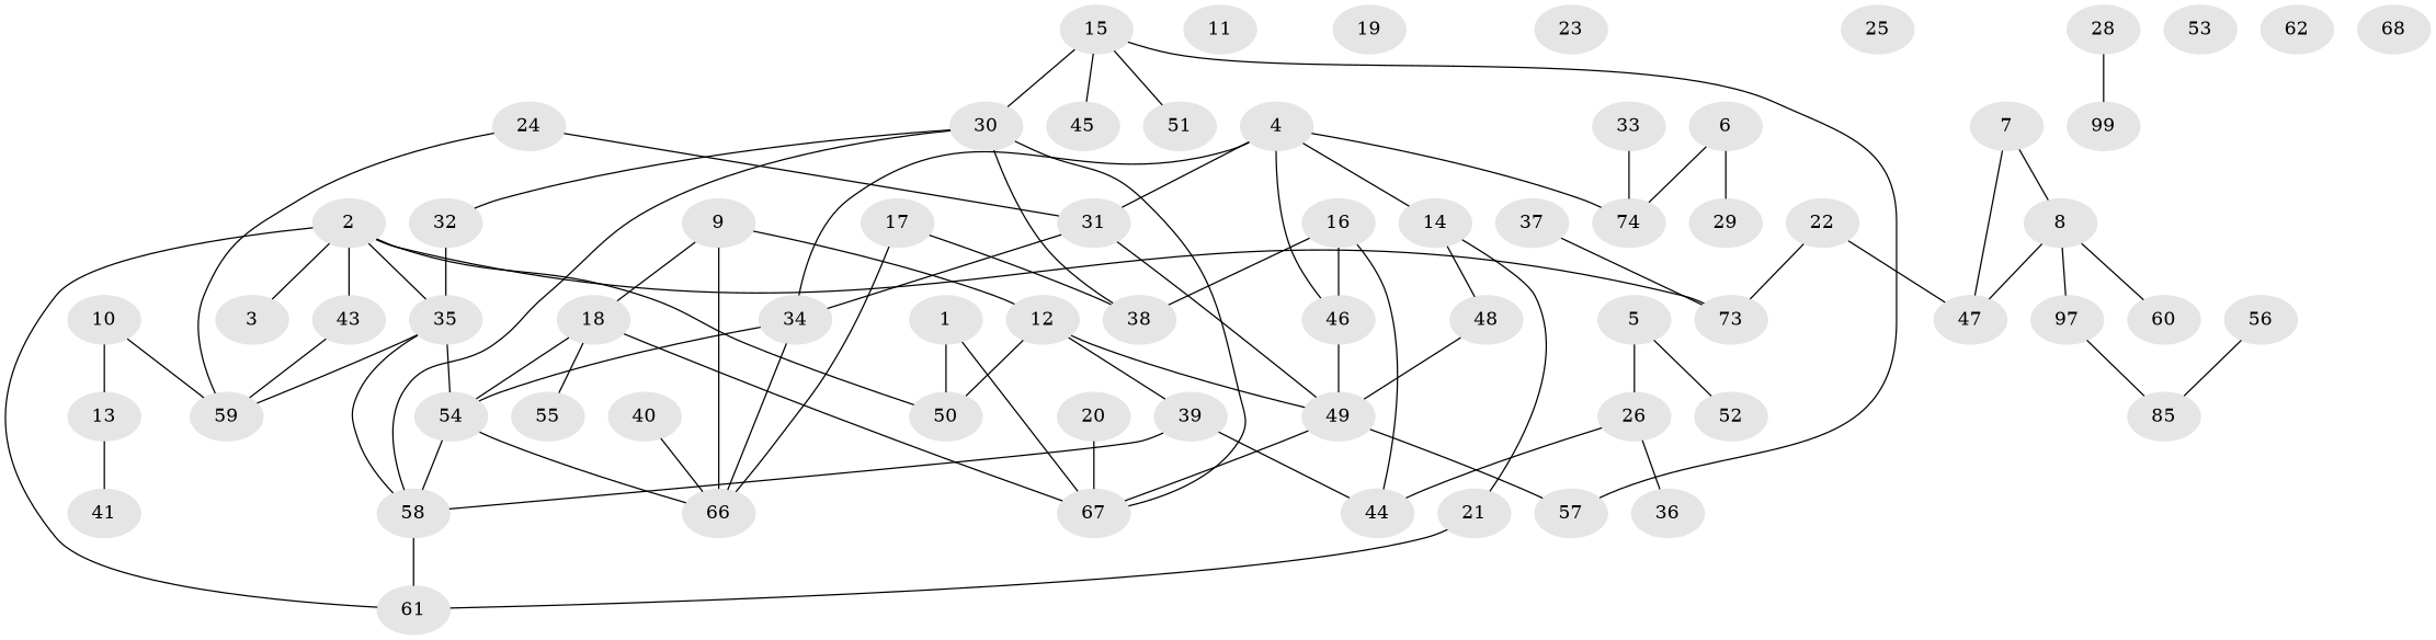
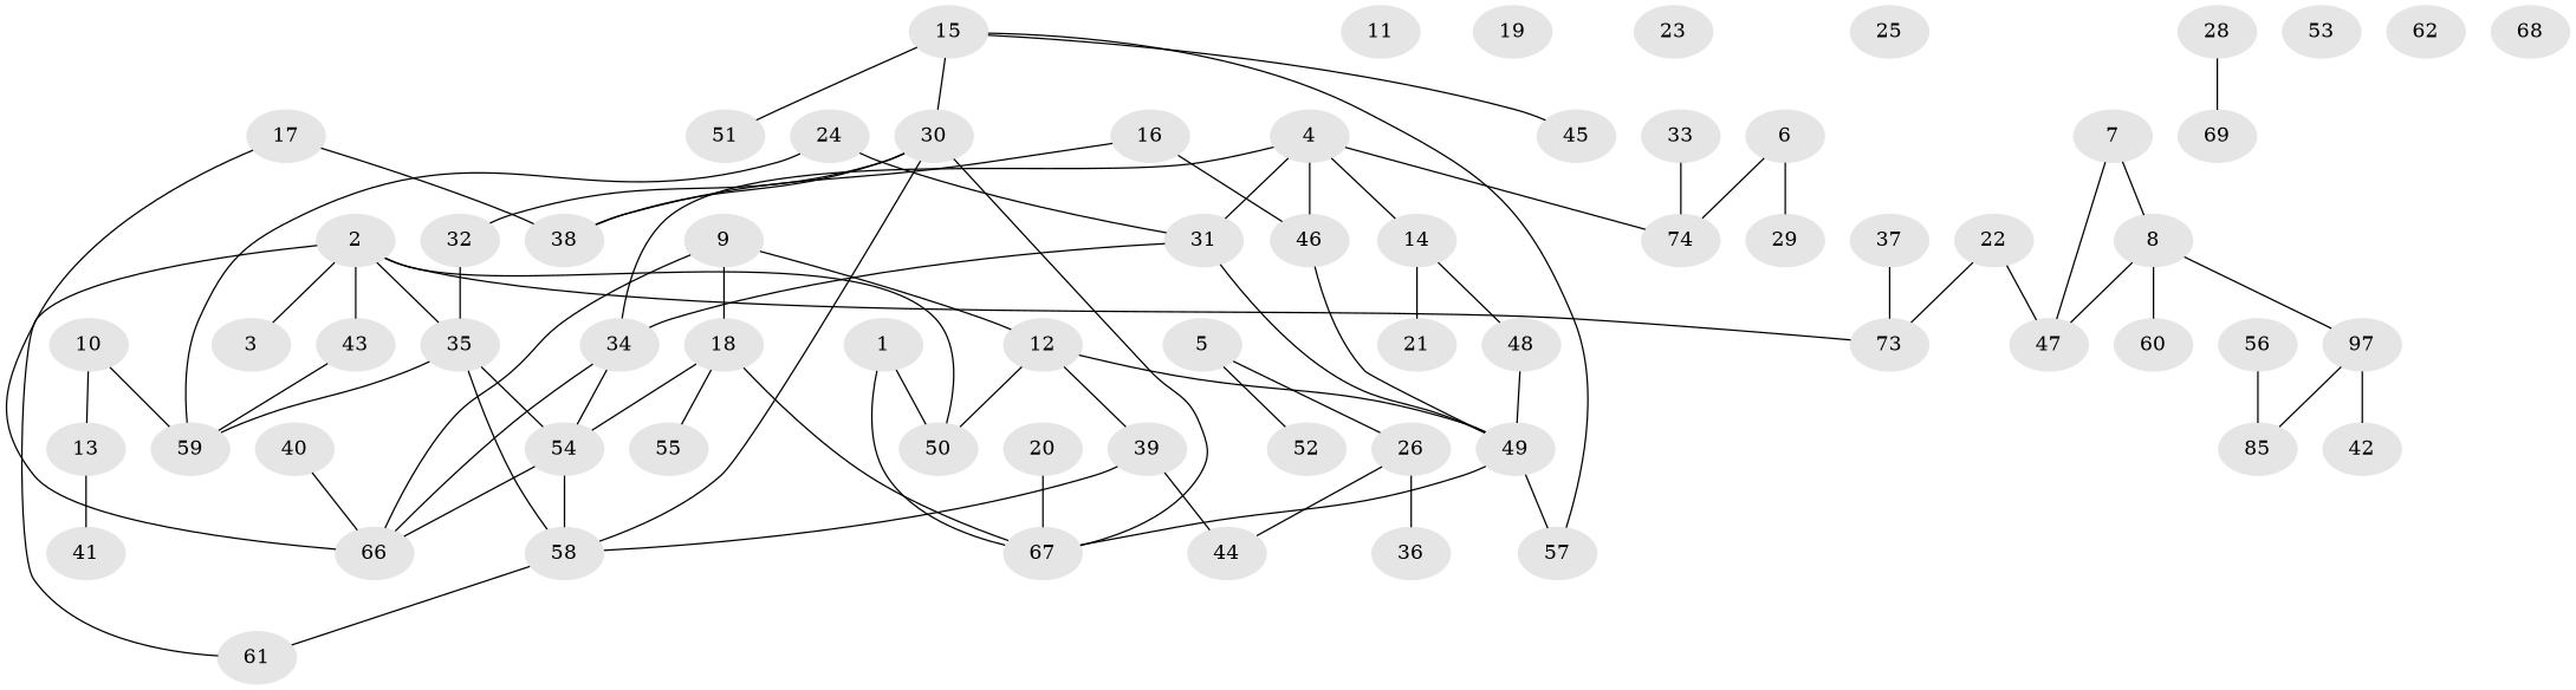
  graph {
    node [color=gray90 style=filled]
    1
    50
    67
    2
    3
    35
    43
    61
    n9 [label=73]
    59
    54
    58
    4
    14
    31
    34
    46
    n18 [label=74]
    21
    48
    49
    66
    5
    26
    52
    44
    36
    6
    29
    7
    8
    47
    n33 [label=97]
    60
+   42
    n36 [label=85]
    9
    12
    18
    39
    10
    13
    41
    11
    57
    15
    30
    45
    51
    38
    32
    16
    17
    55
    19
    20
    22
    23
    24
    25
    28
-   69 [label=99]
+   69
    33
    37
    40
    53
    56
    62
    68
    1 -- 50
    1 -- 67
    2 -- 50
    2 -- 3
    2 -- 35
    2 -- 43
    2 -- 61
    2 -- n9
    35 -- 59
    35 -- 54
    35 -- 58
    43 -- 59
    54 -- 58
    54 -- 66
    58 -- 61
    4 -- 14
    4 -- 31
    4 -- 34
    4 -- 46
    4 -- n18
    14 -- 21
    14 -- 48
    31 -- 34
    31 -- 49
    34 -- 54
    34 -- 66
    46 -- 49
-   21 -- 61
    48 -- 49
    49 -- 67
    49 -- 57
    5 -- 26
    5 -- 52
    26 -- 44
    26 -- 36
    6 -- n18
    6 -- 29
    7 -- 8
    7 -- 47
    8 -- 47
    8 -- n33
    8 -- 60
+   n33 -- 42
    n33 -- n36
    9 -- 66
    9 -- 12
    9 -- 18
    12 -- 50
    12 -- 49
    12 -- 39
    18 -- 67
    18 -- 54
    18 -- 55
    39 -- 58
    39 -- 44
    10 -- 59
    10 -- 13
    13 -- 41
    15 -- 57
    15 -- 30
    15 -- 45
    15 -- 51
    30 -- 67
    30 -- 58
    30 -- 38
    30 -- 32
    32 -- 35
    16 -- 46
-   16 -- 44
    16 -- 38
    17 -- 66
    17 -- 38
    20 -- 67
    22 -- n9
    22 -- 47
    24 -- 59
    24 -- 31
    28 -- 69
    33 -- n18
    37 -- n9
    40 -- 66
    56 -- n36
  }
